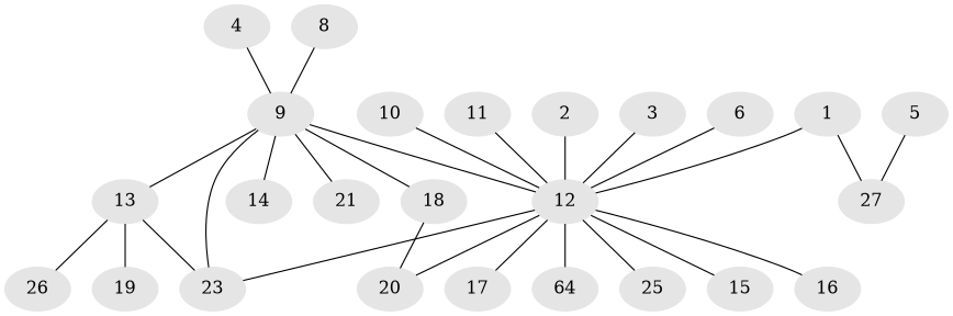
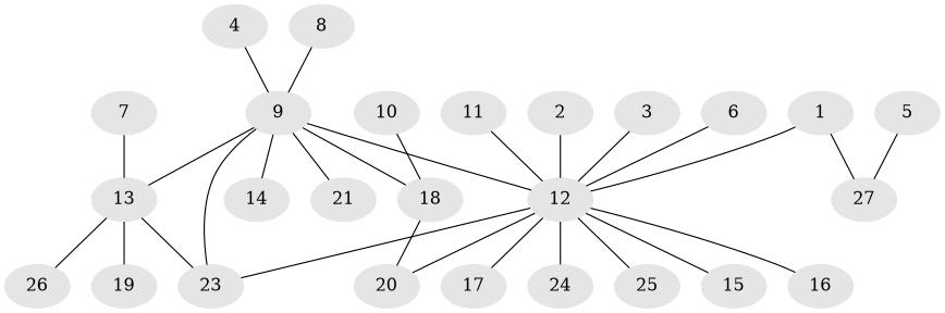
  graph {
    node [color=gray90 style=filled]
    edge [weight=1.0]
    1
    12
    27
    23
    15
    16
    17
    20
-   24 [label=64]
+   24
    25
    2
    3
    4
    9
    13
    14
    18
    21
    5
    6
+   7
    26
    19
    8
    10
    11
    1 -- 12
    1 -- 27
    12 -- 23
    12 -- 15
    12 -- 16
    12 -- 17
    12 -- 20
    12 -- 24
    12 -- 25
    2 -- 12
    3 -- 12
    4 -- 9
    9 -- 12
    9 -- 23
    9 -- 13
    9 -- 14
    9 -- 18
    9 -- 21
    13 -- 23
    13 -- 26
    13 -- 19
    18 -- 20
    5 -- 27
    6 -- 12
+   7 -- 13
    8 -- 9
-   10 -- 12
+   10 -- 18
    11 -- 12
  }
